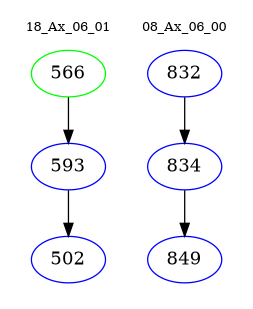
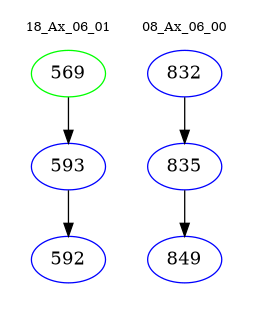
  digraph {
    node [color=blue]
    edge [color=black]
-   n1 [color=green label=566]
+   n1 [color=green label=569]
    n2 [label=593]
-   n3 [label=502]
+   n3 [label=592]
    n4 [label=832]
-   n5 [label=834]
+   n5 [label=835]
    n6 [label=849]
    subgraph cluster_1 {
      color=white
      fontsize=10
      label="18_Ax_06_01"
      n1
      n2
      n3
    }
    subgraph cluster_2 {
      color=white
      fontsize=10
      label="08_Ax_06_00"
      n4
      n5
      n6
    }
    n1 -> n2
    n2 -> n3
    n4 -> n5
    n5 -> n6
  }
